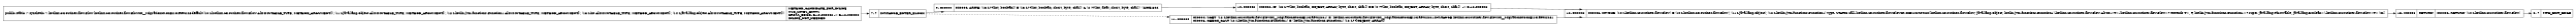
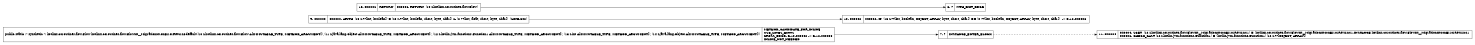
  digraph {
    rankdir=LR
    node [shape=record]
    n1 [label="{7\:\ ?|INSTANCE_ENTER_BLOCK\l}"]
    n2 [label="{9\:\ 0x0000|0x0000: ARITH  (r3 I:??[int, boolean]) = (r3 I:??[int, boolean, short, byte, char]) & (2 ??[int, float, short, byte, char])  (LINE:302)\l}"]
    n3 [label="{11\:\ 0x0004|0x0004: SGET  (r2 I:kotlinx.coroutines.flow.FlowKt__MigrationKt$onErrorReturn$1) =  kotlinx.coroutines.flow.FlowKt__MigrationKt$onErrorReturn$1.INSTANCE kotlinx.coroutines.flow.FlowKt__MigrationKt$onErrorReturn$1 \l0x0006: CHECK_CAST (r2 I:kotlin.jvm.functions.Function1) = (kotlin.jvm.functions.Function1) (r2 I:??[OBJECT, ARRAY]) \l}"]
    n4 [label="{10\:\ 0x0002|0x0002: IF  (r3 I:??[int, boolean, OBJECT, ARRAY, byte, short, char]) == (0 ??[int, boolean, OBJECT, ARRAY, byte, short, char])  \-\> B:12:0x0008 \l}"]
-   n5 [label="{12\:\ 0x0008|0x0008: INVOKE  (r0 I:kotlinx.coroutines.flow.Flow) = (r0 I:kotlinx.coroutines.flow.Flow), (r1 I:java.lang.Object), (r2 I:kotlin.jvm.functions.Function1) type: STATIC call: kotlinx.coroutines.flow.FlowKt.onErrorReturn(kotlinx.coroutines.flow.Flow, java.lang.Object, kotlin.jvm.functions.Function1):kotlinx.coroutines.flow.Flow A[MD:\<T\>:(kotlinx.coroutines.flow.Flow\<? extends T\>, T, kotlin.jvm.functions.Function1\<? super java.lang.Throwable, java.lang.Boolean\>):kotlinx.coroutines.flow.Flow\<T\> (m)]\l}"]
    n6 [label="{13\:\ 0x000c|RETURN\l|0x000c: RETURN  (r0 I:kotlinx.coroutines.flow.Flow) \l}"]
    n7 [label="{8\:\ ?|MTH_EXIT_EDGE\l}"]
    n8 [label="{public static \/* synthetic *\/ kotlinx.coroutines.flow.Flow kotlinx.coroutines.flow.FlowKt__MigrationKt.onErrorReturn$default((r0 I:kotlinx.coroutines.flow.Flow A[IMMUTABLE_TYPE, METHOD_ARGUMENT]), (r1 I:java.lang.Object A[IMMUTABLE_TYPE, METHOD_ARGUMENT]), (r2 I:kotlin.jvm.functions.Function1 A[IMMUTABLE_TYPE, METHOD_ARGUMENT]), (r3 I:int A[IMMUTABLE_TYPE, METHOD_ARGUMENT]), (r4 I:java.lang.Object A[IMMUTABLE_TYPE, METHOD_ARGUMENT]))  | METHOD_CANDIDATE_FOR_INLINE\lUSE_LINES_HINTS\lCROSS_EDGE: B:10:0x0002 \-\> B:12:0x0008\lINLINE_NOT_NEEDED\l}"]
-   n1 -> n2
    n1 -> n3 [style=dashed]
    n2 -> n4
-   n3 -> n5
-   n4 -> n5
-   n5 -> n6
    n6 -> n7
    n8 -> n1
  }
